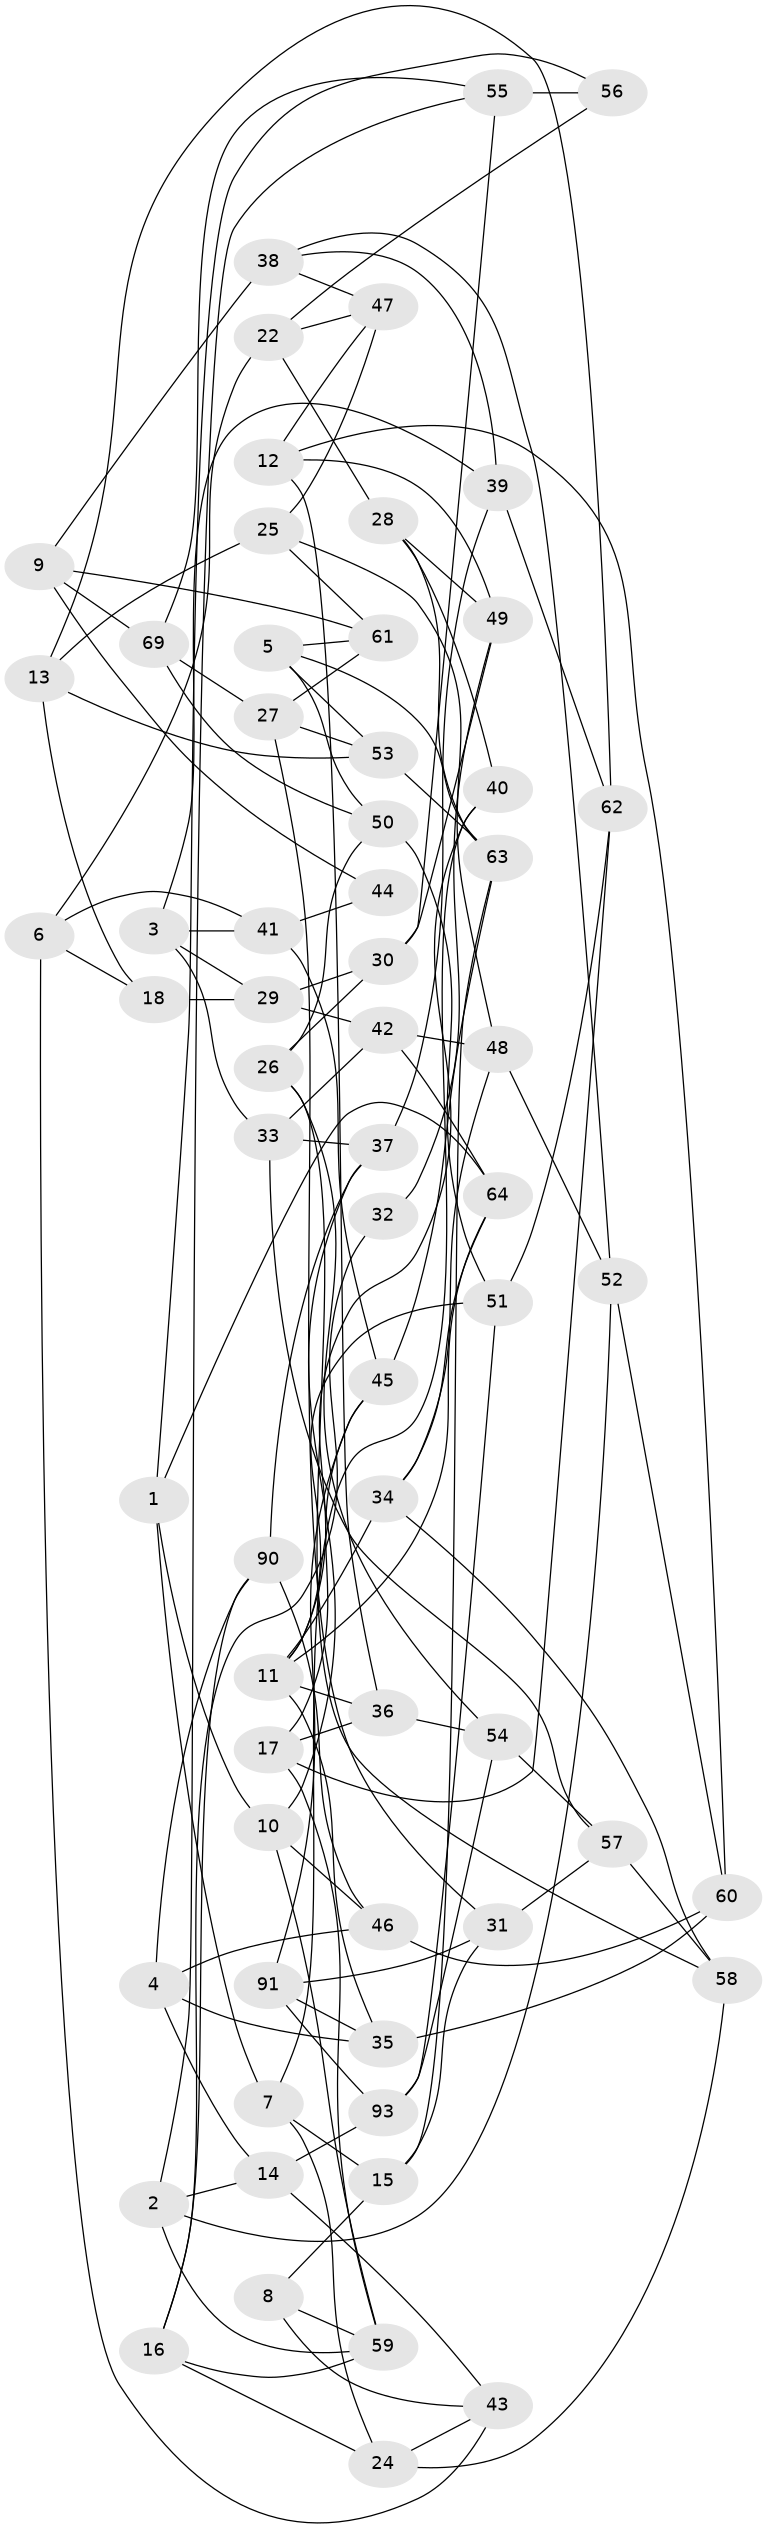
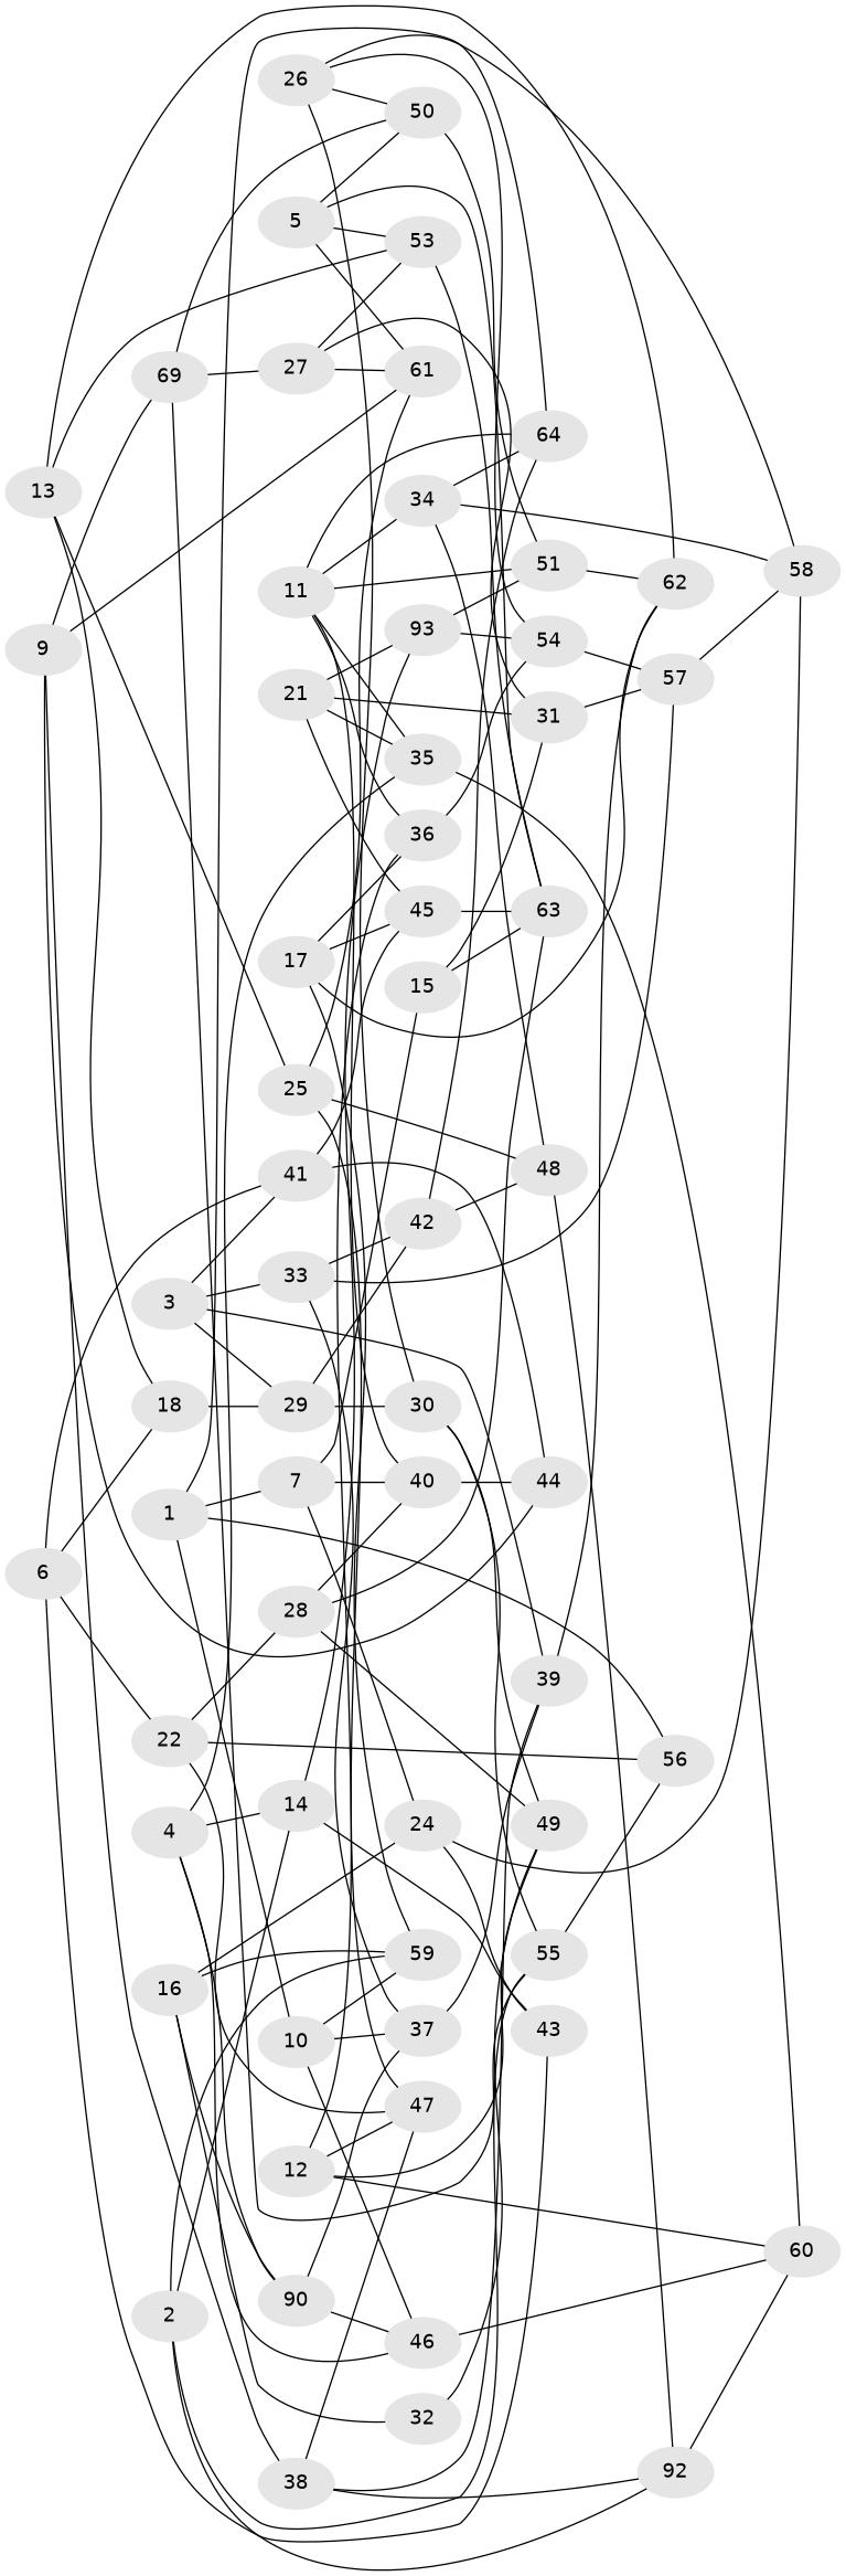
  graph {
    fontname="DejaVu Sans"
    rankdir=LR
    node [color=gray90 fontname="DejaVu Sans" style=filled]
    edge [fontname="DejaVu Sans"]
    1
    7
    10
    56
    64
    15
    24
    40
    59
    46
    37
    2
    14
-   52
+   52 [label=92]
    55
    43
    n17 [label=93]
    60
    3
    29
    33
    39
    41
    30
    42
    57
    62
    44
    45
    4
    n31 [label=90]
    35
    5
    50
    53
    61
    63
    51
    6
    18
    22
    47
    28
    31
    58
-   8
    9
    n48 [label=69]
    38
    27
    11
    34
    36
    48
    54
    12
    49
    13
    25
    16
    32
    17
-   21 [label=91]
+   21
    26
    1 -- 7
    1 -- 10
    1 -- 56
    1 -- 64
    7 -- 15
    7 -- 24
    7 -- 40
    10 -- 59
    10 -- 46
    10 -- 37
    15 -- 63
    15 -- 31
    24 -- 43
    24 -- 58
+   40 -- 44
    46 -- 60
    37 -- 39
    2 -- 59
    2 -- 14
    2 -- 52
    2 -- 55
    14 -- 43
    14 -- n17
    52 -- 60
    55 -- 56
    n17 -- 51
    n17 -- 54
    3 -- 29
    3 -- 33
    3 -- 39
    3 -- 41
    29 -- 30
    29 -- 42
    33 -- 37
    33 -- 42
    33 -- 57
    39 -- 62
    41 -- 44
    41 -- 45
    30 -- 55
    30 -- 49
    42 -- 64
    42 -- 48
    57 -- 58
    45 -- 63
    4 -- 46
    4 -- 14
    4 -- n31
    4 -- 35
    n31 -- 46
    n31 -- 37
    35 -- 60
    5 -- 50
    5 -- 53
    5 -- 61
    5 -- 63
    50 -- 51
    53 -- 63
    51 -- 62
    6 -- 43
    6 -- 41
    6 -- 18
    6 -- 22
    18 -- 29
    22 -- 56
    22 -- 47
    22 -- 28
    28 -- 40
    28 -- 63
    28 -- 49
    31 -- 57
-   8 -- 15
-   8 -- 59
-   8 -- 43
    9 -- 44
    9 -- 61
    9 -- n48
    9 -- 38
    n48 -- 55
    n48 -- 50
    n48 -- 27
    38 -- 52
    38 -- 39
    38 -- 47
    27 -- 53
    27 -- 61
    27 -- 31
    11 -- 64
    11 -- 40
    11 -- 35
    11 -- 51
    11 -- 34
    11 -- 36
    34 -- 64
    34 -- 58
    34 -- 48
    36 -- 54
    48 -- 52
    54 -- 57
    12 -- 60
    12 -- 47
    12 -- 36
    12 -- 49
    13 -- 62
    13 -- 53
    13 -- 18
    13 -- 25
    25 -- 61
    25 -- 47
    25 -- 48
    16 -- 24
    16 -- 59
    16 -- n31
    16 -- 32
    32 -- 49
    17 -- 59
    17 -- 62
    17 -- 45
    17 -- 36
    21 -- n17
    21 -- 45
    21 -- 35
    21 -- 31
    26 -- 30
    26 -- 50
    26 -- 58
    26 -- 54
  }
